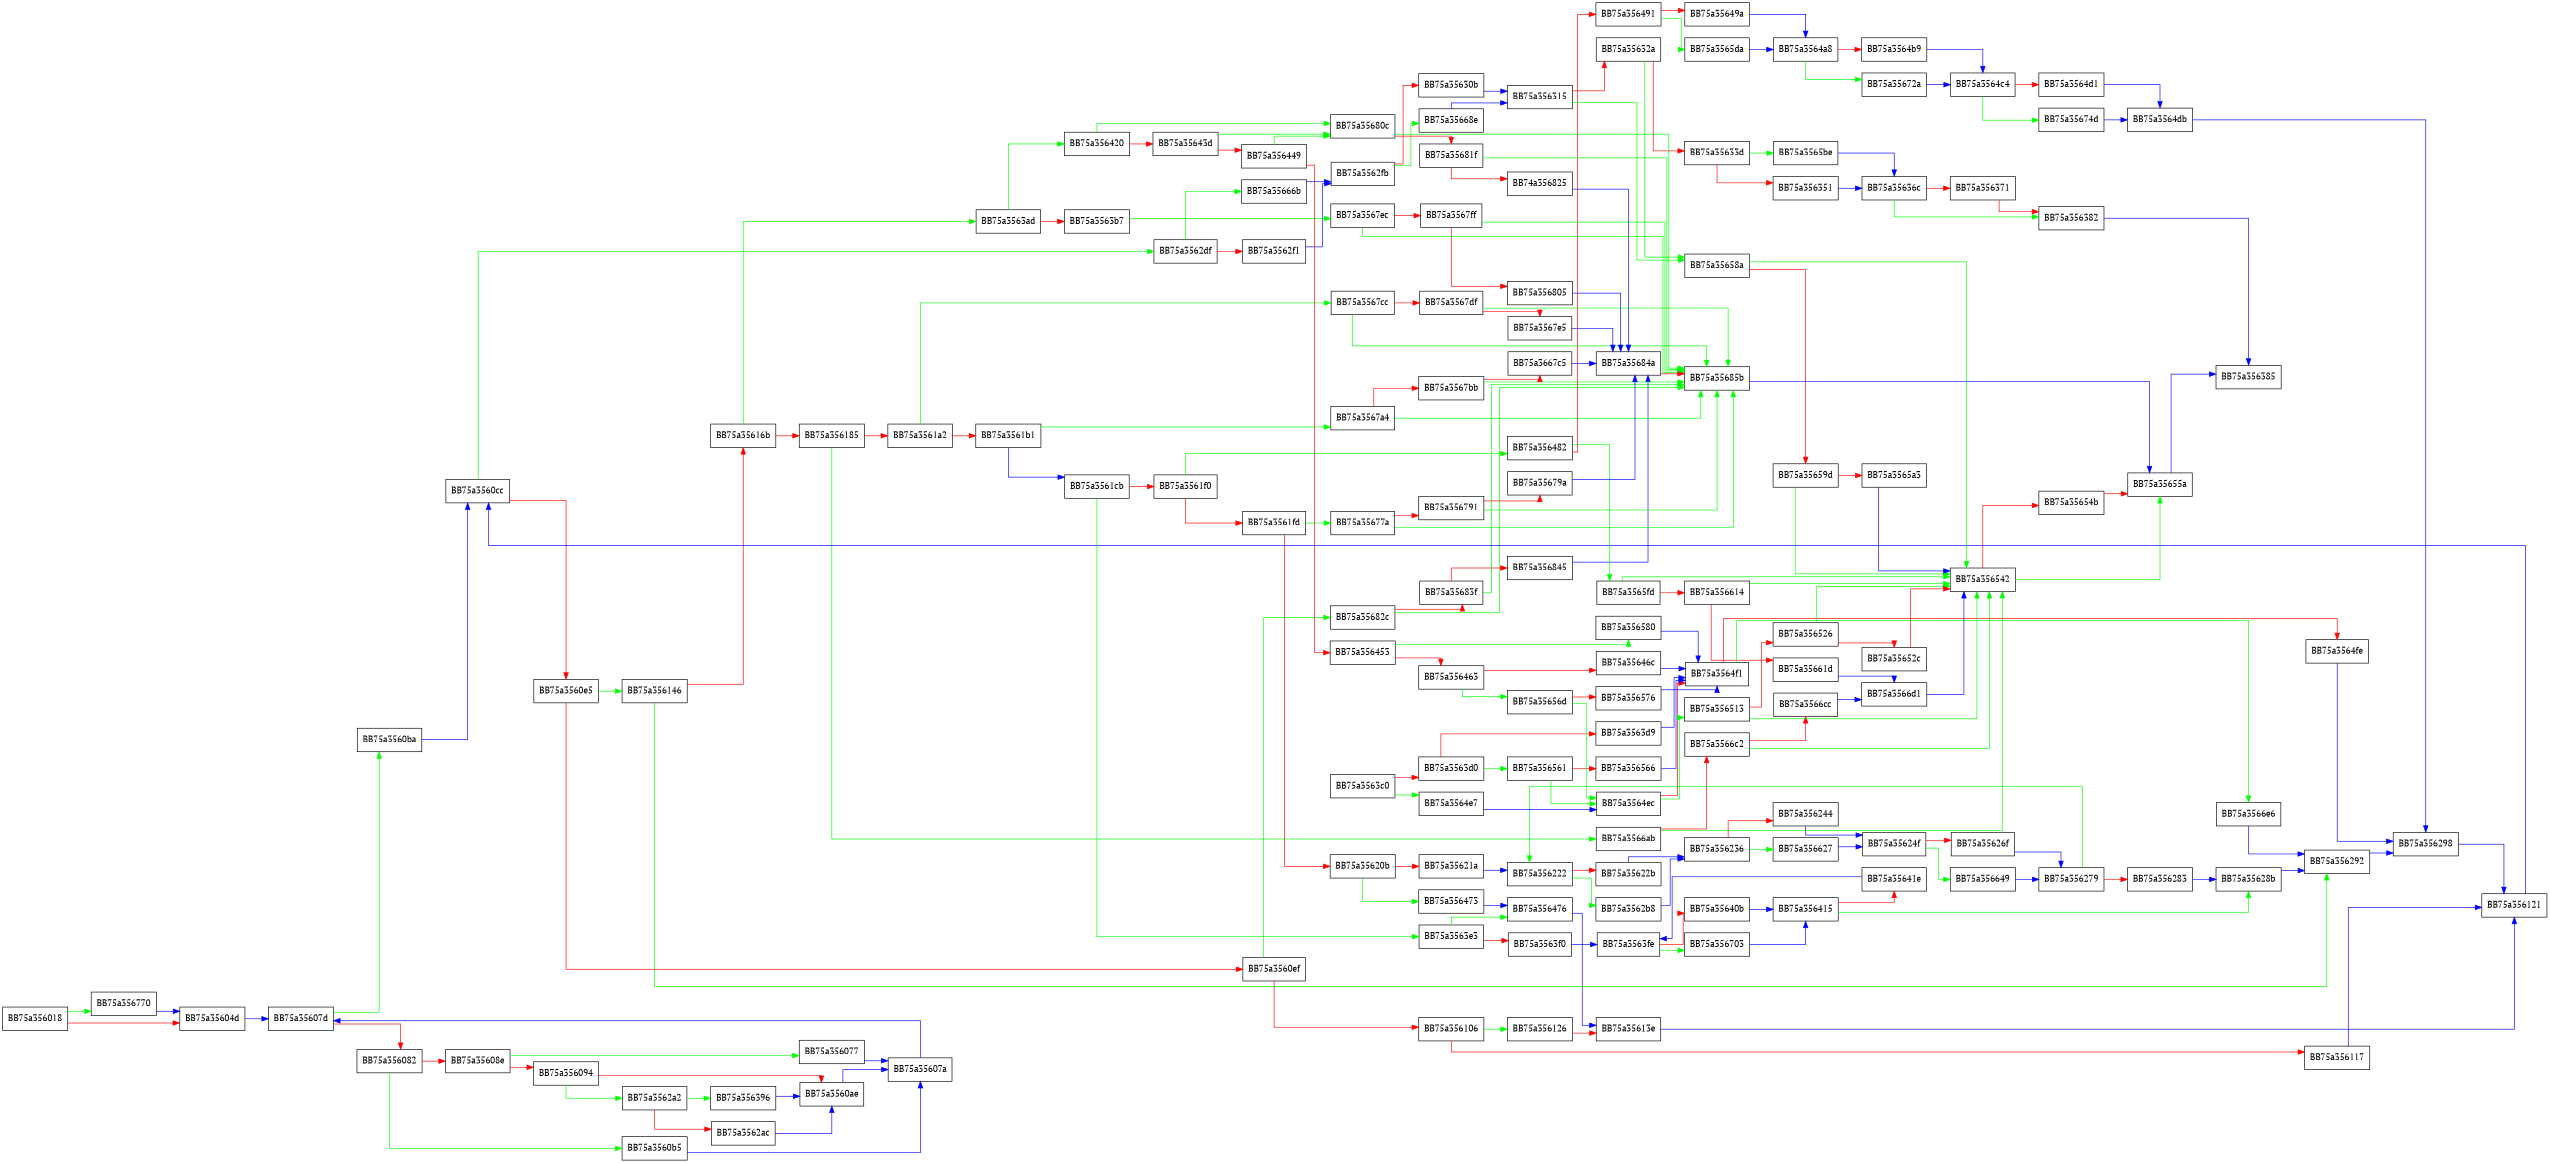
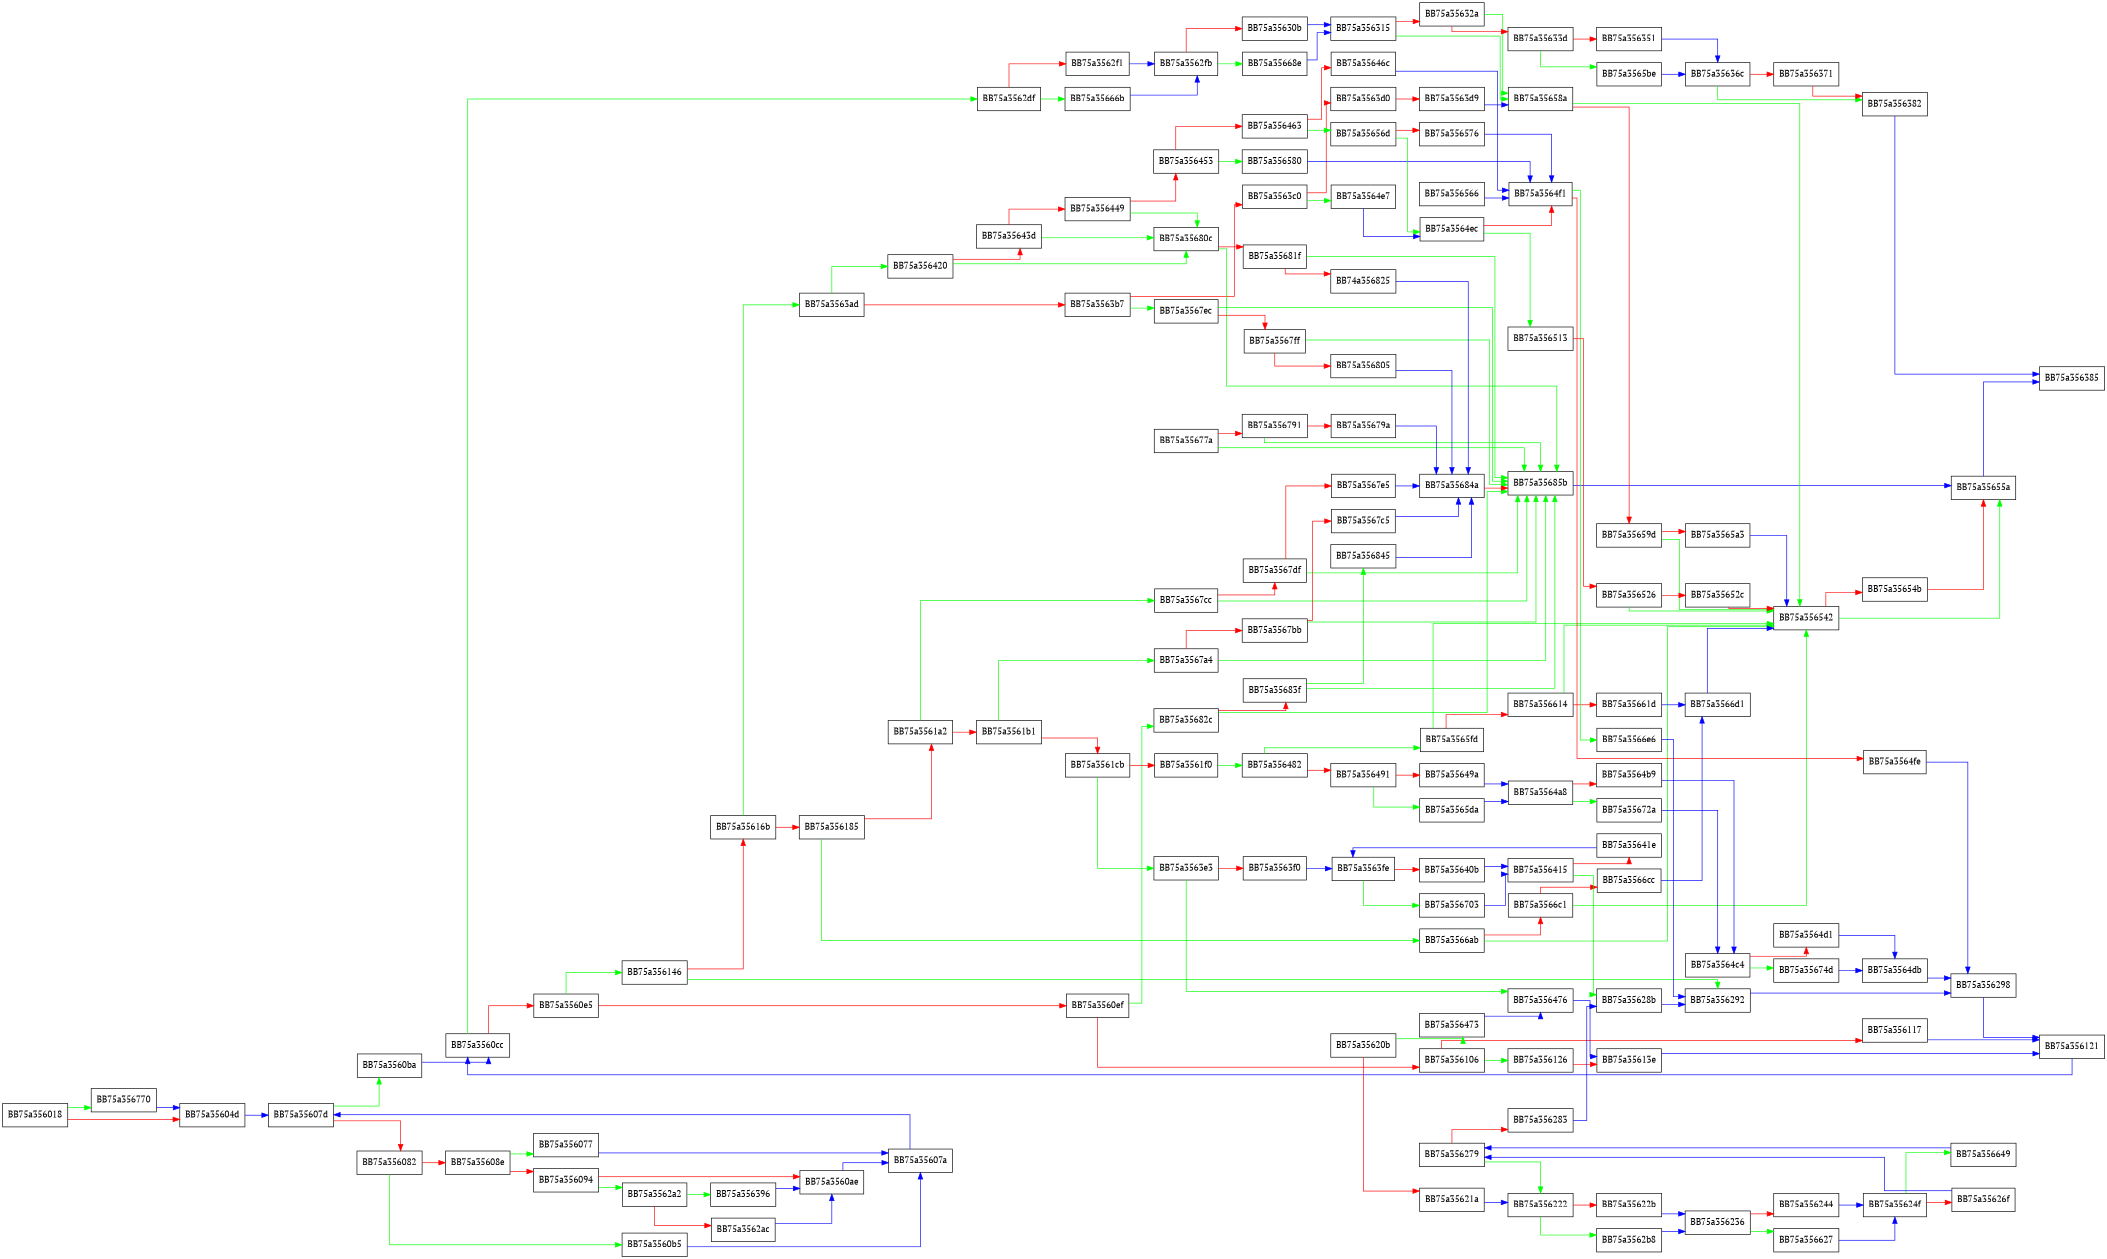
  digraph {
    fontname="PT Serif"
    rankdir=LR
    splines=ortho
    node [fontname="PT Serif" shape=box]
    edge [color=red fontname="PT Serif"]
    BB75a356018
    BB75a356770
    BB75a35604d
    BB75a35607d
    BB75a3560ba
    BB75a356082
    BB75a3560cc
    BB75a3560b5
    BB75a35608e
    BB75a356077
    BB75a35607a
    BB75a3562df
    BB75a3560e5
    BB75a356094
    BB75a3562a2
    BB75a3560ae
    BB75a356396
    BB75a3562ac
    BB75a35666b
    BB75a3562f1
    BB75a356146
    BB75a3560ef
    BB75a3562fb
    BB75a356292
    BB75a35616b
    BB75a35682c
    BB75a356106
    BB75a356298
    BB75a3563ad
    BB75a356185
    BB75a35685b
    BB75a35683f
    BB75a356126
    BB75a356117
    BB75a35655a
    BB75a356845
    BB75a35613e
    BB75a356121
    BB75a356420
    BB75a3563b7
    BB75a3566ab
    BB75a3561a2
    BB75a35680c
    BB75a35643d
    BB75a3567ec
    BB75a3563c0
    BB75a356542
-   BB75a3566c2
+   BB75a3566c2 [label=BB75a3566c1]
    BB75a3567cc
    BB75a3561b1
    BB75a35654b
    BB75a3566cc
    BB75a3567df
    BB75a3567a4
    BB75a3561cb
    BB75a3567e5
    BB75a3567bb
    BB75a3563e3
    BB75a3561f0
-   BB75a3567c5 [label=BB75a3667c5]
+   BB75a3567c5
    BB75a356476
    BB75a3563f0
    BB75a356482
-   BB75a3561fd
    BB75a3563fe
    BB75a3565fd
    BB75a356491
    BB75a35677a
    BB75a35620b
    BB75a356614
    BB75a3565da
    BB75a35649a
    BB75a356791
    BB75a356473
    BB75a35621a
    BB75a35679a
    BB75a356222
    BB75a3562b8
    BB75a35622b
    BB75a356236
    BB75a356627
    BB75a356244
    BB75a35624f
    BB75a356649
    BB75a35626f
    BB75a356279
    BB75a356283
    BB75a35628b
    BB75a35668e
    BB75a35630b
    BB75a356315
    BB75a35658a
    BB75a35632a
    BB75a35659d
    BB75a35633d
    BB75a3565a3
    BB75a3565be
    BB75a356351
    BB75a35636c
    BB75a356382
    BB75a356371
    BB75a356385
    BB75a35681f
    BB75a356449
    BB75a3567ff
    BB75a3564e7
    BB75a3563d0
    BB75a356805
    BB75a3564ec
-   BB75a356561
    BB75a3563d9
    BB75a3564f1
    BB75a356513
    BB75a356566
    BB75a3566e6
    BB75a3564fe
    BB75a356703
    BB75a35640b
    BB75a356415
    BB75a35641e
    n121 [label=BB74a356825]
    BB75a356453
    BB75a356580
    BB75a356463
    BB75a35656d
    BB75a35646c
    BB75a356576
    BB75a35661d
    BB75a3564a8
    BB75a35672a
    BB75a3564b9
    BB75a3564c4
    BB75a35674d
    BB75a3564d1
    BB75a3564db
    BB75a356526
    BB75a35652c
    BB75a3566d1
    BB75a35684a
    BB75a356018 -> BB75a356770 [color=green]
    BB75a356018 -> BB75a35604d
    BB75a356770 -> BB75a35604d [color=blue]
    BB75a35604d -> BB75a35607d [color=blue]
    BB75a35607d -> BB75a3560ba [color=green]
    BB75a35607d -> BB75a356082
    BB75a3560ba -> BB75a3560cc [color=blue]
    BB75a356082 -> BB75a3560b5 [color=green]
    BB75a356082 -> BB75a35608e
    BB75a3560cc -> BB75a3562df [color=green]
    BB75a3560cc -> BB75a3560e5
    BB75a3560b5 -> BB75a35607a [color=blue]
    BB75a35608e -> BB75a356077 [color=green]
    BB75a35608e -> BB75a356094
    BB75a356077 -> BB75a35607a [color=blue]
    BB75a35607a -> BB75a35607d [color=blue]
    BB75a3562df -> BB75a35666b [color=green]
    BB75a3562df -> BB75a3562f1
    BB75a3560e5 -> BB75a356146 [color=green]
    BB75a3560e5 -> BB75a3560ef
    BB75a356094 -> BB75a3562a2 [color=green]
    BB75a356094 -> BB75a3560ae
    BB75a3562a2 -> BB75a356396 [color=green]
    BB75a3562a2 -> BB75a3562ac
    BB75a3560ae -> BB75a35607a [color=blue]
    BB75a356396 -> BB75a3560ae [color=blue]
    BB75a3562ac -> BB75a3560ae [color=blue]
    BB75a35666b -> BB75a3562fb [color=blue]
    BB75a3562f1 -> BB75a3562fb [color=blue]
    BB75a356146 -> BB75a356292 [color=green]
    BB75a356146 -> BB75a35616b
    BB75a3560ef -> BB75a35682c [color=green]
    BB75a3560ef -> BB75a356106
    BB75a3562fb -> BB75a35668e [color=green]
    BB75a3562fb -> BB75a35630b
    BB75a356292 -> BB75a356298 [color=blue]
    BB75a35616b -> BB75a3563ad [color=green]
    BB75a35616b -> BB75a356185
    BB75a35682c -> BB75a35685b [color=green]
    BB75a35682c -> BB75a35683f
    BB75a356106 -> BB75a356126 [color=green]
    BB75a356106 -> BB75a356117
    BB75a356298 -> BB75a356121 [color=blue]
    BB75a3563ad -> BB75a356420 [color=green]
    BB75a3563ad -> BB75a3563b7
    BB75a356185 -> BB75a3566ab [color=green]
    BB75a356185 -> BB75a3561a2
    BB75a35685b -> BB75a35655a [color=blue]
    BB75a35683f -> BB75a35685b [color=green]
-   BB75a35683f -> BB75a356845
+   BB75a35683f -> BB75a356845 [color=green]
    BB75a356126 -> BB75a35613e
    BB75a356117 -> BB75a356121 [color=blue]
    BB75a35655a -> BB75a356385 [color=blue]
    BB75a356845 -> BB75a35684a [color=blue]
    BB75a35613e -> BB75a356121 [color=blue]
    BB75a356121 -> BB75a3560cc [color=blue]
    BB75a356420 -> BB75a35680c [color=green]
    BB75a356420 -> BB75a35643d
    BB75a3563b7 -> BB75a3567ec [color=green]
+   BB75a3563b7 -> BB75a3563c0
    BB75a3566ab -> BB75a356542 [color=green]
    BB75a3566ab -> BB75a3566c2
    BB75a3561a2 -> BB75a3567cc [color=green]
    BB75a3561a2 -> BB75a3561b1
    BB75a35680c -> BB75a35685b [color=green]
    BB75a35680c -> BB75a35681f
    BB75a35643d -> BB75a35680c [color=green]
    BB75a35643d -> BB75a356449
    BB75a3567ec -> BB75a35685b [color=green]
    BB75a3567ec -> BB75a3567ff
    BB75a3563c0 -> BB75a3564e7 [color=green]
    BB75a3563c0 -> BB75a3563d0
    BB75a356542 -> BB75a35655a [color=green]
    BB75a356542 -> BB75a35654b
    BB75a3566c2 -> BB75a356542 [color=green]
    BB75a3566c2 -> BB75a3566cc
    BB75a3567cc -> BB75a35685b [color=green]
    BB75a3567cc -> BB75a3567df
    BB75a3561b1 -> BB75a3567a4 [color=green]
-   BB75a3561b1 -> BB75a3561cb [color=blue]
+   BB75a3561b1 -> BB75a3561cb
    BB75a35654b -> BB75a35655a
    BB75a3566cc -> BB75a3566d1 [color=blue]
    BB75a3567df -> BB75a35685b [color=green]
    BB75a3567df -> BB75a3567e5
    BB75a3567a4 -> BB75a35685b [color=green]
    BB75a3567a4 -> BB75a3567bb
    BB75a3561cb -> BB75a3563e3 [color=green]
    BB75a3561cb -> BB75a3561f0
    BB75a3567e5 -> BB75a35684a [color=blue]
    BB75a3567bb -> BB75a35685b [color=green]
    BB75a3567bb -> BB75a3567c5
    BB75a3563e3 -> BB75a356476 [color=green]
    BB75a3563e3 -> BB75a3563f0
    BB75a3561f0 -> BB75a356482 [color=green]
-   BB75a3561f0 -> BB75a3561fd
    BB75a3567c5 -> BB75a35684a [color=blue]
    BB75a356476 -> BB75a35613e [color=blue]
    BB75a3563f0 -> BB75a3563fe [color=blue]
    BB75a356482 -> BB75a3565fd [color=green]
    BB75a356482 -> BB75a356491
-   BB75a3561fd -> BB75a35677a [color=green]
-   BB75a3561fd -> BB75a35620b
    BB75a3563fe -> BB75a356703 [color=green]
    BB75a3563fe -> BB75a35640b
    BB75a3565fd -> BB75a356542 [color=green]
    BB75a3565fd -> BB75a356614
    BB75a356491 -> BB75a3565da [color=green]
    BB75a356491 -> BB75a35649a
    BB75a35677a -> BB75a35685b [color=green]
    BB75a35677a -> BB75a356791
    BB75a35620b -> BB75a356473 [color=green]
    BB75a35620b -> BB75a35621a
    BB75a356614 -> BB75a356542 [color=green]
    BB75a356614 -> BB75a35661d
    BB75a3565da -> BB75a3564a8 [color=blue]
    BB75a35649a -> BB75a3564a8 [color=blue]
    BB75a356791 -> BB75a35685b [color=green]
    BB75a356791 -> BB75a35679a
    BB75a356473 -> BB75a356476 [color=blue]
    BB75a35621a -> BB75a356222 [color=blue]
    BB75a35679a -> BB75a35684a [color=blue]
    BB75a356222 -> BB75a3562b8 [color=green]
    BB75a356222 -> BB75a35622b
    BB75a3562b8 -> BB75a356236 [color=blue]
    BB75a35622b -> BB75a356236 [color=blue]
    BB75a356236 -> BB75a356627 [color=green]
    BB75a356236 -> BB75a356244
    BB75a356627 -> BB75a35624f [color=blue]
    BB75a356244 -> BB75a35624f [color=blue]
    BB75a35624f -> BB75a356649 [color=green]
    BB75a35624f -> BB75a35626f
    BB75a356649 -> BB75a356279 [color=blue]
    BB75a35626f -> BB75a356279 [color=blue]
    BB75a356279 -> BB75a356222 [color=green]
    BB75a356279 -> BB75a356283
    BB75a356283 -> BB75a35628b [color=blue]
    BB75a35628b -> BB75a356292 [color=blue]
    BB75a35668e -> BB75a356315 [color=blue]
    BB75a35630b -> BB75a356315 [color=blue]
    BB75a356315 -> BB75a35658a [color=green]
    BB75a356315 -> BB75a35632a
    BB75a35658a -> BB75a356542 [color=green]
    BB75a35658a -> BB75a35659d
    BB75a35632a -> BB75a35658a [color=green]
    BB75a35632a -> BB75a35633d
    BB75a35659d -> BB75a356542 [color=green]
    BB75a35659d -> BB75a3565a3
    BB75a35633d -> BB75a3565be [color=green]
    BB75a35633d -> BB75a356351
    BB75a3565a3 -> BB75a356542 [color=blue]
    BB75a3565be -> BB75a35636c [color=blue]
    BB75a356351 -> BB75a35636c [color=blue]
    BB75a35636c -> BB75a356382 [color=green]
    BB75a35636c -> BB75a356371
    BB75a356382 -> BB75a356385 [color=blue]
    BB75a356371 -> BB75a356382
    BB75a35681f -> BB75a35685b [color=green]
    BB75a35681f -> n121
    BB75a356449 -> BB75a35680c [color=green]
    BB75a356449 -> BB75a356453
    BB75a3567ff -> BB75a35685b [color=green]
    BB75a3567ff -> BB75a356805
    BB75a3564e7 -> BB75a3564ec [color=blue]
-   BB75a3563d0 -> BB75a356561 [color=green]
    BB75a3563d0 -> BB75a3563d9
    BB75a356805 -> BB75a35684a [color=blue]
    BB75a3564ec -> BB75a3564f1
    BB75a3564ec -> BB75a356513 [color=green]
-   BB75a356561 -> BB75a3564ec [color=green]
-   BB75a356561 -> BB75a356566
-   BB75a3563d9 -> BB75a3564f1 [color=blue]
+   BB75a3563d9 -> BB75a35658a [color=blue]
    BB75a3564f1 -> BB75a3566e6 [color=green]
    BB75a3564f1 -> BB75a3564fe
-   BB75a356513 -> BB75a356542 [color=green]
    BB75a356513 -> BB75a356526
    BB75a356566 -> BB75a3564f1 [color=blue]
    BB75a3566e6 -> BB75a356292 [color=blue]
    BB75a3564fe -> BB75a356298 [color=blue]
    BB75a356703 -> BB75a356415 [color=blue]
    BB75a35640b -> BB75a356415 [color=blue]
    BB75a356415 -> BB75a35628b [color=green]
    BB75a356415 -> BB75a35641e
    BB75a35641e -> BB75a3563fe [color=blue]
    n121 -> BB75a35684a [color=blue]
    BB75a356453 -> BB75a356580 [color=green]
    BB75a356453 -> BB75a356463
    BB75a356580 -> BB75a3564f1 [color=blue]
    BB75a356463 -> BB75a35656d [color=green]
    BB75a356463 -> BB75a35646c
    BB75a35656d -> BB75a3564ec [color=green]
    BB75a35656d -> BB75a356576
    BB75a35646c -> BB75a3564f1 [color=blue]
    BB75a356576 -> BB75a3564f1 [color=blue]
    BB75a35661d -> BB75a3566d1 [color=blue]
    BB75a3564a8 -> BB75a35672a [color=green]
    BB75a3564a8 -> BB75a3564b9
    BB75a35672a -> BB75a3564c4 [color=blue]
    BB75a3564b9 -> BB75a3564c4 [color=blue]
    BB75a3564c4 -> BB75a35674d [color=green]
    BB75a3564c4 -> BB75a3564d1
    BB75a35674d -> BB75a3564db [color=blue]
    BB75a3564d1 -> BB75a3564db [color=blue]
    BB75a3564db -> BB75a356298 [color=blue]
    BB75a356526 -> BB75a356542 [color=green]
    BB75a356526 -> BB75a35652c
    BB75a35652c -> BB75a356542
    BB75a3566d1 -> BB75a356542 [color=blue]
    BB75a35684a -> BB75a35685b
  }
